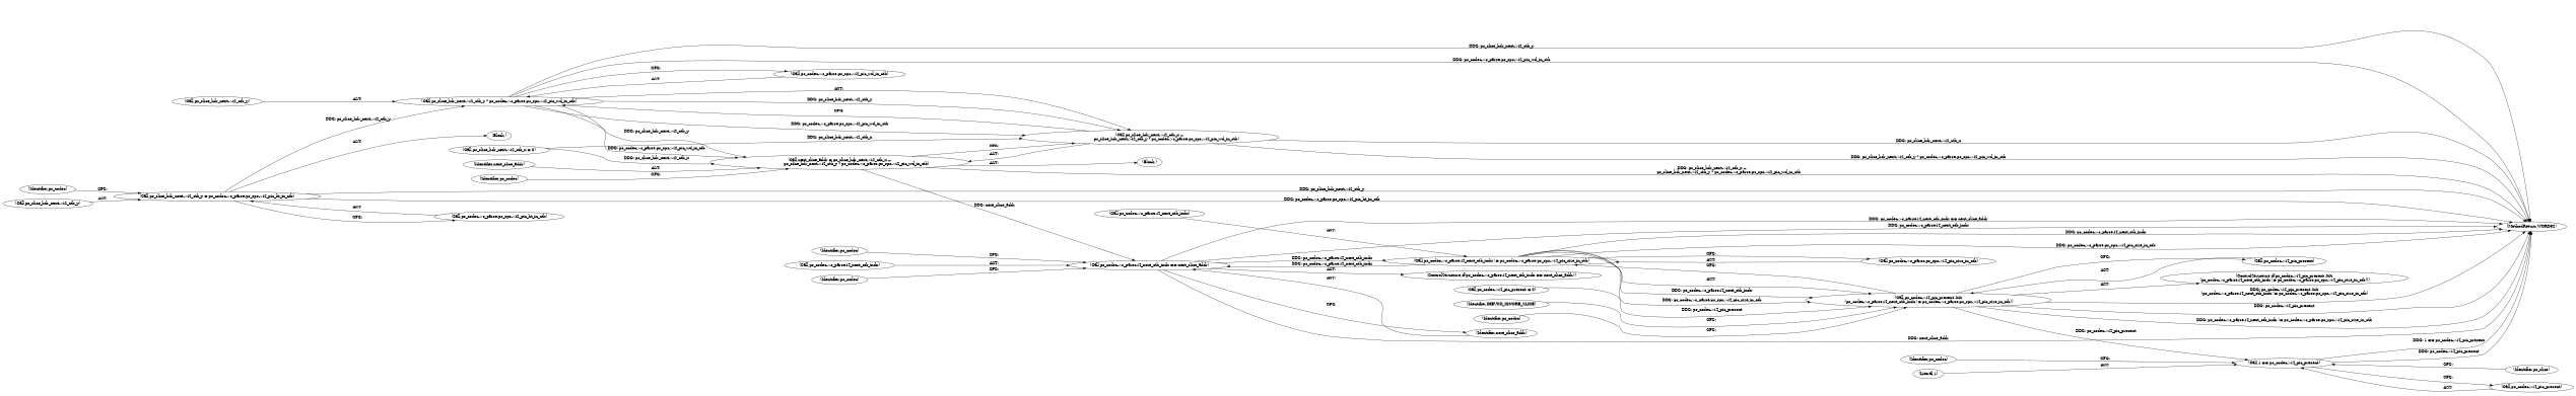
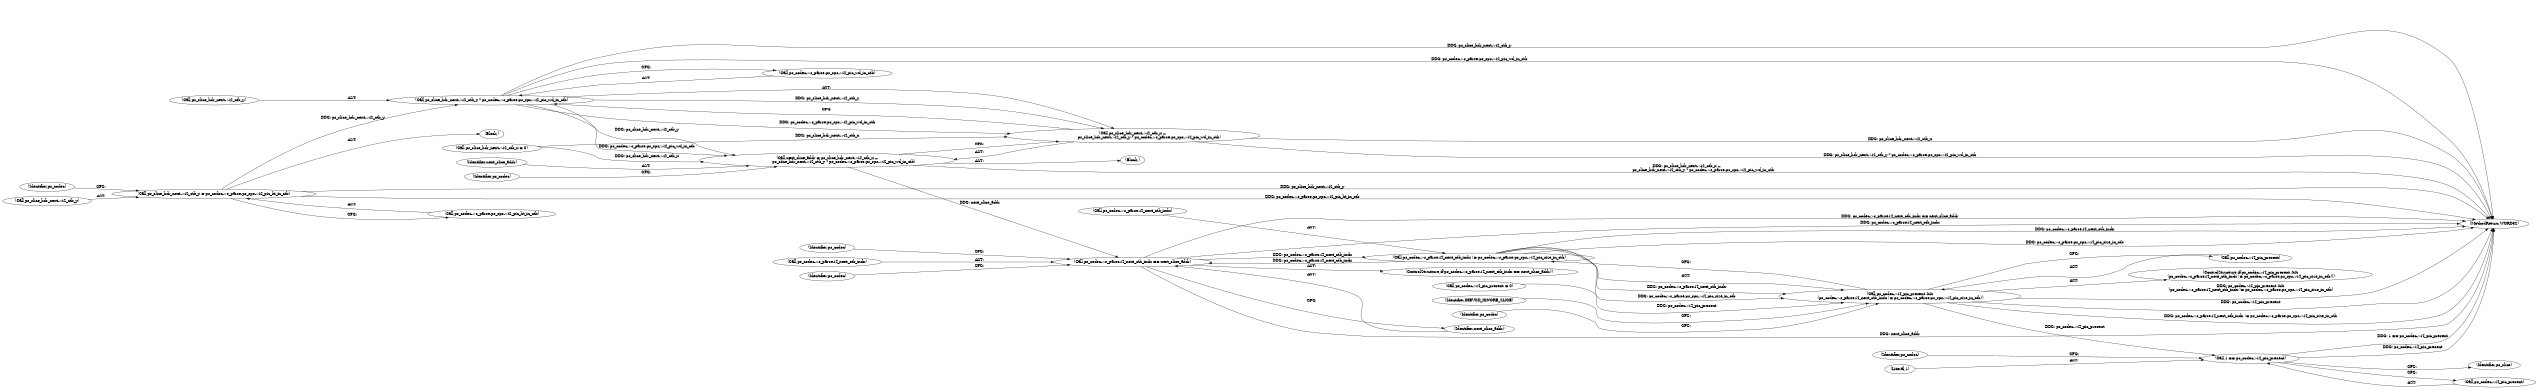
  digraph {
    rankdir=LR
    n1 [label="(Call,ps_slice_hdr_next->i2_ctb_y = ps_codec->s_parse.ps_sps->i2_pic_ht_in_ctb)"]
    n2 [label="(Call,ps_slice_hdr_next->i2_ctb_y * ps_codec->s_parse.ps_sps->i2_pic_wd_in_ctb)"]
    n3 [label="(Block,)"]
    n4 [label="(Call,ps_codec->s_parse.ps_sps->i2_pic_ht_in_ctb)"]
    n5 [label="(MethodReturn,WORD32)"]
    n6 [label="(Call,next_slice_addr = ps_slice_hdr_next->i2_ctb_x +\n                            ps_slice_hdr_next->i2_ctb_y * ps_codec->s_parse.ps_sps->i2_pic_wd_in_ctb)"]
    n7 [label="(Call,ps_slice_hdr_next->i2_ctb_x +\n                            ps_slice_hdr_next->i2_ctb_y * ps_codec->s_parse.ps_sps->i2_pic_wd_in_ctb)"]
    n8 [label="(Call,ps_codec->s_parse.ps_sps->i2_pic_wd_in_ctb)"]
    n9 [label="(Call,ps_codec->s_parse.i4_next_ctb_indx == next_slice_addr)"]
    n10 [label="(Block,)"]
    n11 [label="(Call,ps_codec->s_parse.i4_next_ctb_indx != ps_codec->s_parse.ps_sps->i4_pic_size_in_ctb)"]
    n12 [label="(Identifier,next_slice_addr)"]
    n13 [label="(ControlStructure,if(ps_codec->s_parse.i4_next_ctb_indx == next_slice_addr))"]
    n14 [label="(Call,ps_codec->i4_pic_present &&\n (ps_codec->s_parse.i4_next_ctb_indx != ps_codec->s_parse.ps_sps->i4_pic_size_in_ctb))"]
-   n15 [label="(Call,ps_codec->s_parse.ps_sps->i4_pic_size_in_ctb)"]
    n16 [label="(Call,1 == ps_codec->i4_pic_present)"]
    n17 [label="(Call,ps_codec->i4_pic_present)"]
    n18 [label="(ControlStructure,if(ps_codec->i4_pic_present &&\n (ps_codec->s_parse.i4_next_ctb_indx != ps_codec->s_parse.ps_sps->i4_pic_size_in_ctb)))"]
    n19 [label="(Call,ps_codec->i4_pic_present)"]
    n20 [label="(Identifier,ps_codec)"]
    n21 [label="(Identifier,ps_codec)"]
    n22 [label="(Identifier,next_slice_addr)"]
    n23 [label="(Call,ps_slice_hdr_next->i2_ctb_x = 0)"]
    n24 [label="(Identifier,ps_slice)"]
    n25 [label="(Call,ps_codec->i4_pic_present = 0)"]
    n26 [label="(Identifier,ps_codec)"]
    n27 [label="(Identifier,ps_codec)"]
    n28 [label="(Literal,1)"]
    n29 [label="(Identifier,IHEVCD_IGNORE_SLICE)"]
    n30 [label="(Identifier,ps_codec)"]
    n31 [label="(Call,ps_codec->s_parse.i4_next_ctb_indx)"]
    n32 [label="(Call,ps_codec->s_parse.i4_next_ctb_indx)"]
    n33 [label="(Call,ps_slice_hdr_next->i2_ctb_y)"]
    n34 [label="(Identifier,ps_codec)"]
    n35 [label="(Call,ps_slice_hdr_next->i2_ctb_y)"]
    n1 -> n2 [label="DDG: ps_slice_hdr_next->i2_ctb_y"]
    n1 -> n3 [label="AST: "]
    n1 -> n4 [label="CFG: "]
    n1 -> n5 [label="DDG: ps_slice_hdr_next->i2_ctb_y"]
    n1 -> n5 [label="DDG: ps_codec->s_parse.ps_sps->i2_pic_ht_in_ctb"]
    n2 -> n5 [label="DDG: ps_slice_hdr_next->i2_ctb_y"]
    n2 -> n5 [label="DDG: ps_codec->s_parse.ps_sps->i2_pic_wd_in_ctb"]
    n2 -> n6 [label="DDG: ps_slice_hdr_next->i2_ctb_y"]
    n2 -> n6 [label="DDG: ps_codec->s_parse.ps_sps->i2_pic_wd_in_ctb"]
    n2 -> n7 [label="AST: "]
    n2 -> n7 [label="DDG: ps_slice_hdr_next->i2_ctb_y"]
    n2 -> n7 [label="DDG: ps_codec->s_parse.ps_sps->i2_pic_wd_in_ctb"]
    n2 -> n8 [label="CFG: "]
    n4 -> n1 [label="AST: "]
    n6 -> n5 [label="DDG: ps_slice_hdr_next->i2_ctb_x +\n                            ps_slice_hdr_next->i2_ctb_y * ps_codec->s_parse.ps_sps->i2_pic_wd_in_ctb"]
    n6 -> n7 [label="CFG: "]
    n6 -> n9 [label="DDG: next_slice_addr"]
    n6 -> n10 [label="AST: "]
    n7 -> n2 [label="CFG: "]
    n7 -> n5 [label="DDG: ps_slice_hdr_next->i2_ctb_x"]
    n7 -> n5 [label="DDG: ps_slice_hdr_next->i2_ctb_y * ps_codec->s_parse.ps_sps->i2_pic_wd_in_ctb"]
    n7 -> n6 [label="AST: "]
    n8 -> n2 [label="AST: "]
    n9 -> n5 [label="DDG: ps_codec->s_parse.i4_next_ctb_indx == next_slice_addr"]
    n9 -> n5 [label="DDG: ps_codec->s_parse.i4_next_ctb_indx"]
    n9 -> n5 [label="DDG: next_slice_addr"]
    n9 -> n11 [label="DDG: ps_codec->s_parse.i4_next_ctb_indx"]
    n9 -> n12 [label="CFG: "]
    n9 -> n13 [label="AST: "]
    n11 -> n5 [label="DDG: ps_codec->s_parse.i4_next_ctb_indx"]
    n11 -> n5 [label="DDG: ps_codec->s_parse.ps_sps->i4_pic_size_in_ctb"]
    n11 -> n9 [label="DDG: ps_codec->s_parse.i4_next_ctb_indx"]
    n11 -> n14 [label="AST: "]
    n11 -> n14 [label="DDG: ps_codec->s_parse.i4_next_ctb_indx"]
    n11 -> n14 [label="DDG: ps_codec->s_parse.ps_sps->i4_pic_size_in_ctb"]
-   n11 -> n15 [label="CFG: "]
    n12 -> n9 [label="AST: "]
    n14 -> n5 [label="DDG: ps_codec->s_parse.i4_next_ctb_indx != ps_codec->s_parse.ps_sps->i4_pic_size_in_ctb"]
    n14 -> n5 [label="DDG: ps_codec->i4_pic_present &&\n (ps_codec->s_parse.i4_next_ctb_indx != ps_codec->s_parse.ps_sps->i4_pic_size_in_ctb)"]
    n14 -> n5 [label="DDG: ps_codec->i4_pic_present"]
    n14 -> n11 [label="CFG: "]
    n14 -> n16 [label="DDG: ps_codec->i4_pic_present"]
    n14 -> n17 [label="CFG: "]
    n14 -> n18 [label="AST: "]
-   n15 -> n11 [label="AST: "]
    n16 -> n5 [label="DDG: 1 == ps_codec->i4_pic_present"]
    n16 -> n5 [label="DDG: ps_codec->i4_pic_present"]
    n16 -> n19 [label="CFG: "]
    n17 -> n14 [label="AST: "]
    n19 -> n16 [label="AST: "]
    n20 -> n14 [label="CFG: "]
    n21 -> n9 [label="CFG: "]
    n22 -> n6 [label="AST: "]
    n23 -> n6 [label="DDG: ps_slice_hdr_next->i2_ctb_x"]
    n23 -> n7 [label="DDG: ps_slice_hdr_next->i2_ctb_x"]
-   n24 -> n16 [label="CFG: "]
+   n16 -> n24 [label="CFG: "]
    n25 -> n14 [label="DDG: ps_codec->i4_pic_present"]
    n26 -> n1 [label="CFG: "]
    n27 -> n16 [label="CFG: "]
    n28 -> n16 [label="AST: "]
    n29 -> n14 [label="CFG: "]
    n30 -> n6 [label="CFG: "]
    n31 -> n11 [label="AST: "]
    n32 -> n9 [label="AST: "]
    n33 -> n1 [label="AST: "]
    n34 -> n9 [label="CFG: "]
    n35 -> n2 [label="AST: "]
  }
